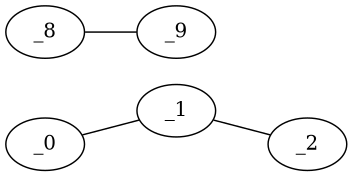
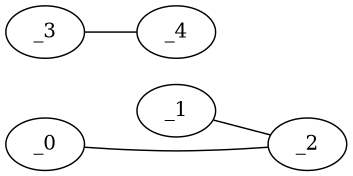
  graph {
    rankdir=LR
    _0 [x=0.57713 y=2.8206]
    _1 [x=2.53955 y=3.51201]
    _2 [x=1.20757 y=0.538289]
-   _3 [x=2.51 y=0.49 label=_8]
-   _4 [x=0.216263 y=0.485568 label=_9]
-   _0 -- _1
+   _3 [x=2.51 y=0.49]
+   _4 [x=0.216263 y=0.485568]
+   _0 -- _2
    _1 -- _2
    _3 -- _4
  }
